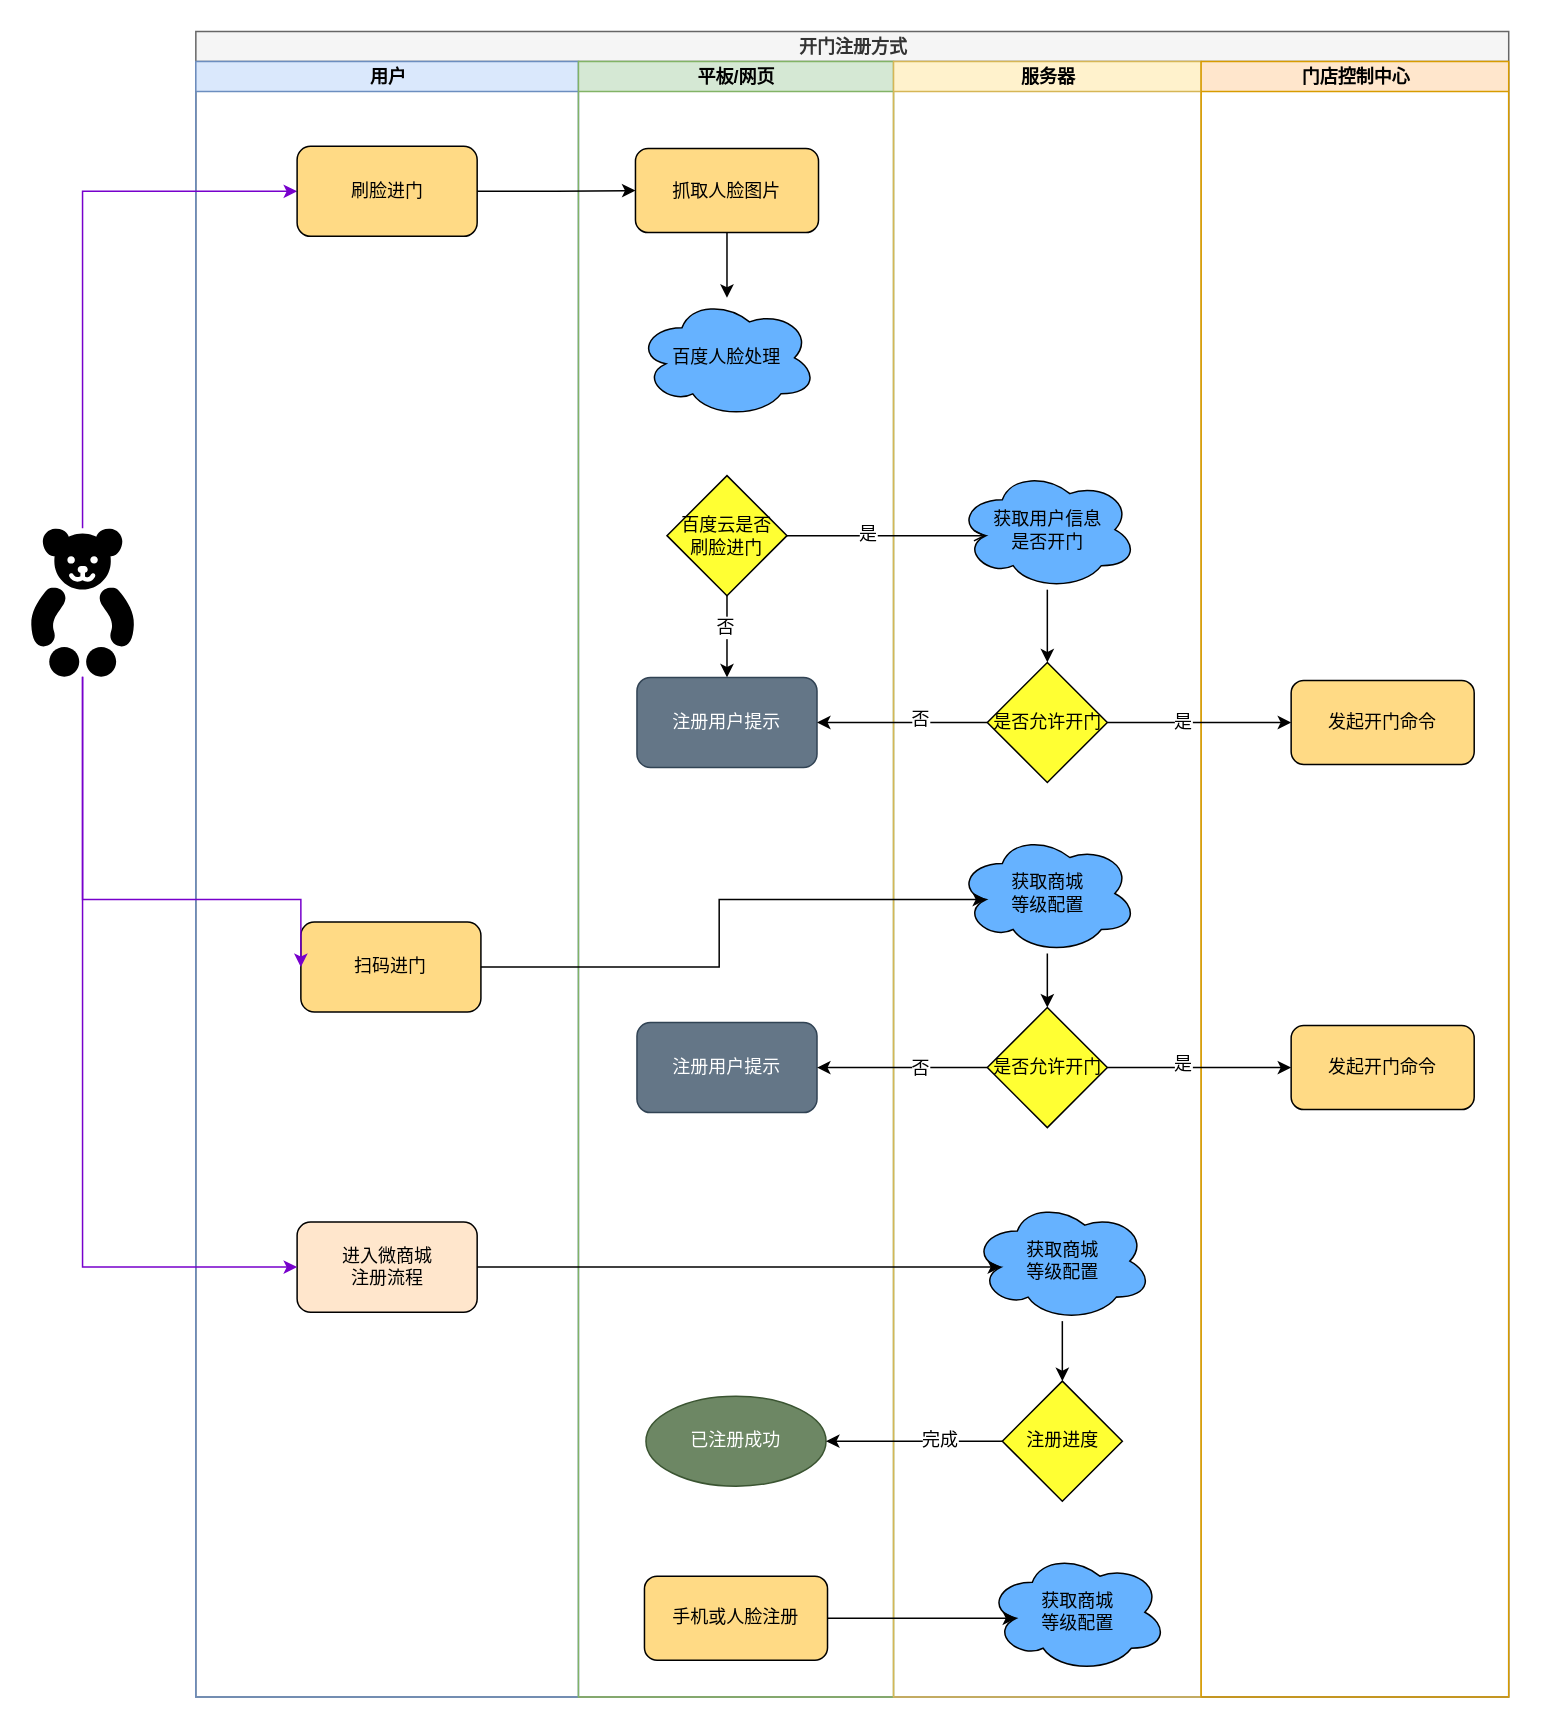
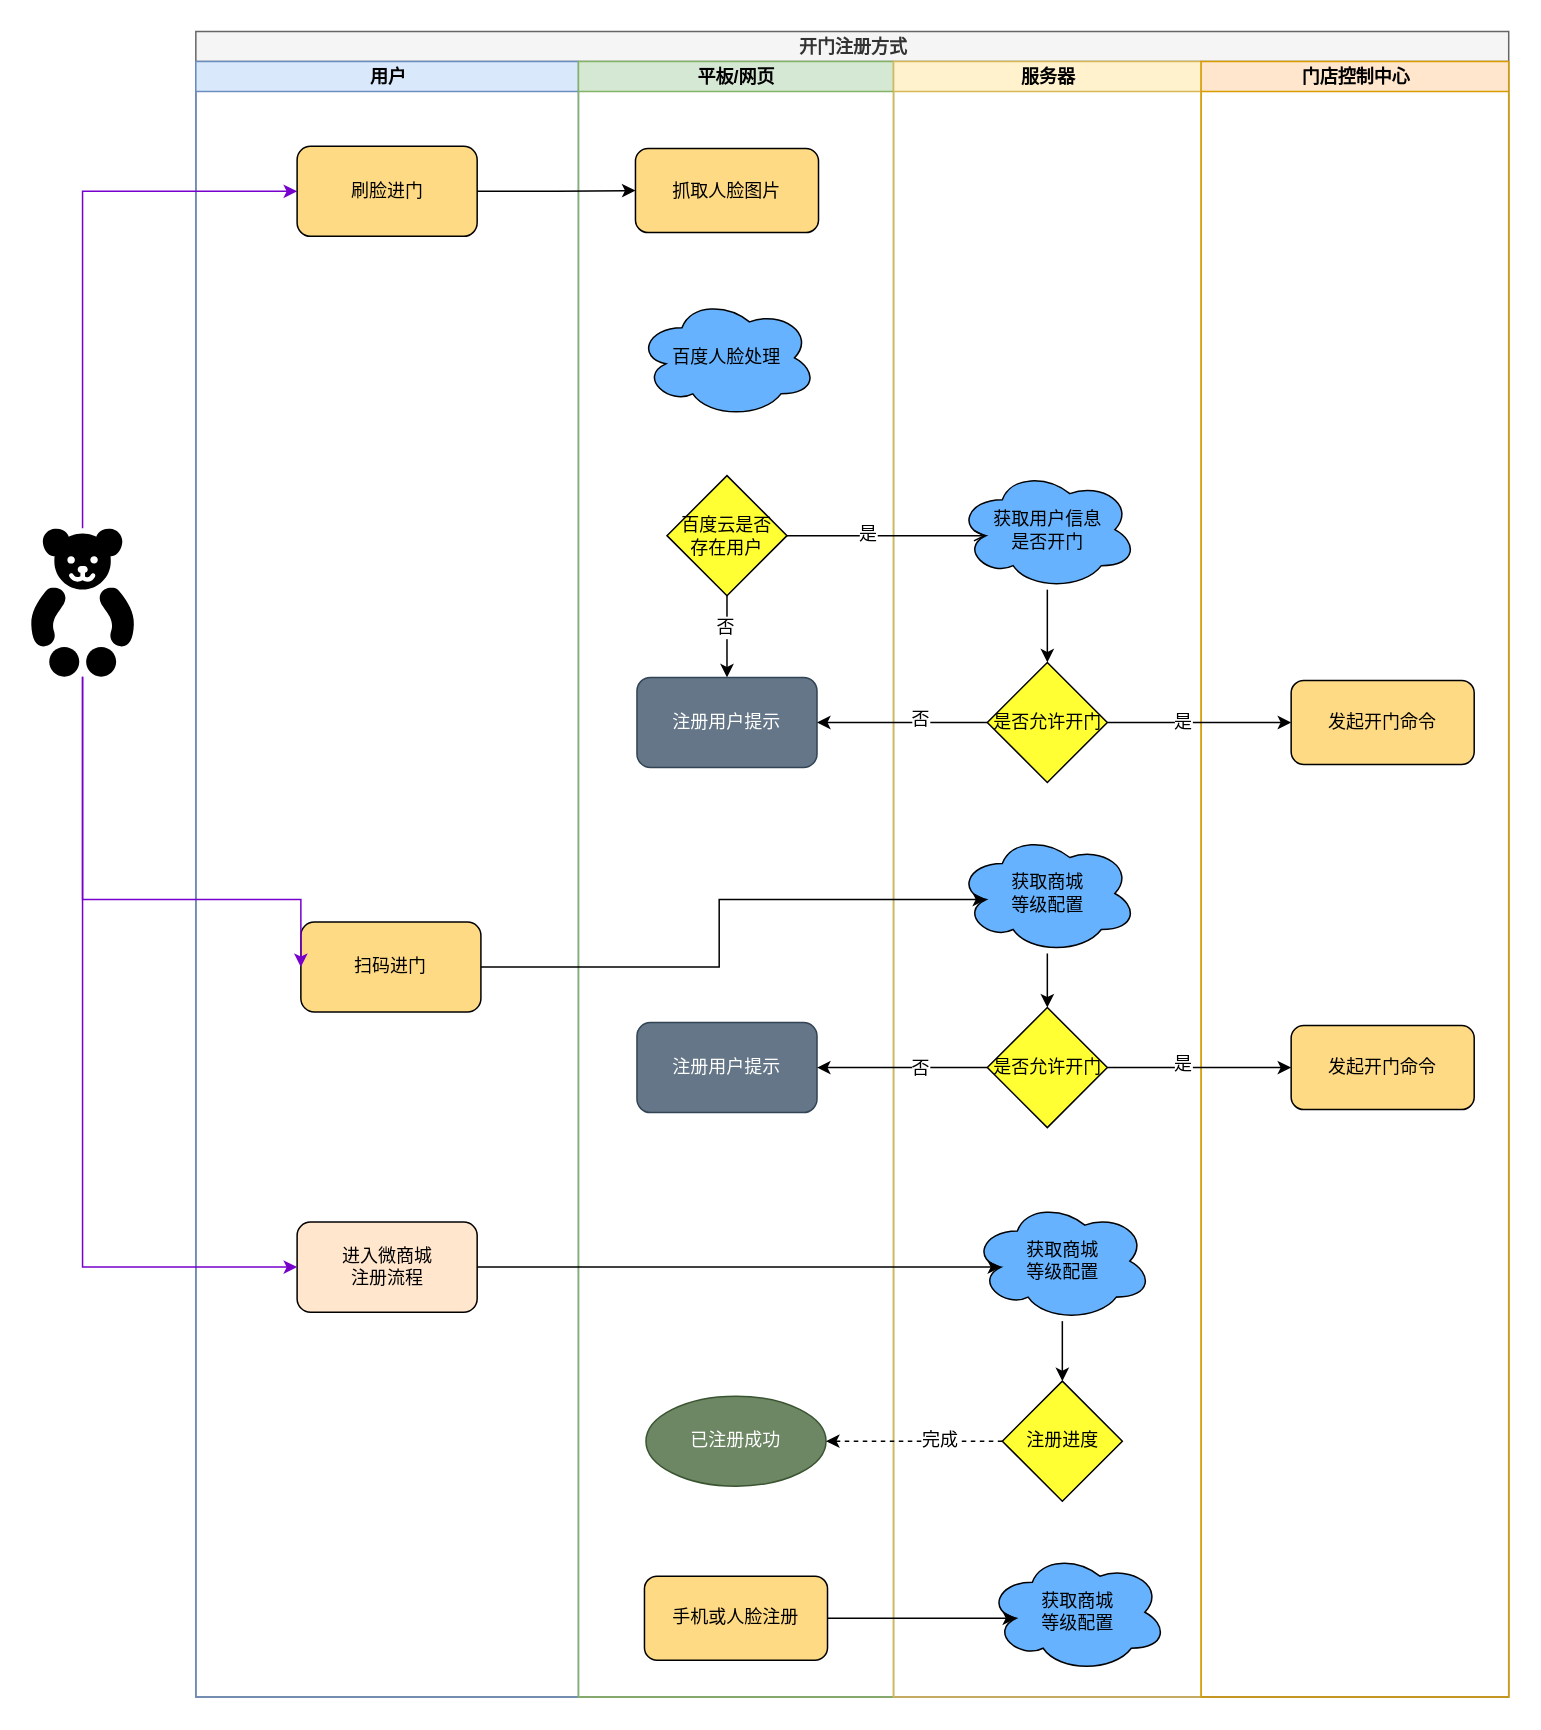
  <mxCell id="0" />
  <mxCell id="1" parent="0" />
  <mxCell id="2" value="开门注册方式" style="swimlane;html=1;childLayout=stackLayout;resizeParent=1;resizeParentMax=0;startSize=20;fillColor=#f5f5f5;strokeColor=#666666;fontColor=#333333;" parent="1" vertex="1"><mxGeometry x="130" y="20.5" width="875" height="1110" as="geometry" /></mxCell>
  <mxCell id="3" value="用户" style="swimlane;html=1;startSize=20;fillColor=#dae8fc;strokeColor=#6c8ebf;" parent="2" vertex="1"><mxGeometry y="20" width="255" height="1090" as="geometry" /></mxCell>
  <mxCell id="4" value="扫码进门&lt;br&gt;" style="rounded=1;whiteSpace=wrap;html=1;fillColor=#FFDA85;" parent="3" vertex="1"><mxGeometry x="70" y="573.5" width="120" height="60" as="geometry" /></mxCell>
  <mxCell id="5" value="进入微商城&lt;br&gt;注册流程&lt;br&gt;" style="rounded=1;whiteSpace=wrap;html=1;fillColor=#ffe6cc;" vertex="1" parent="3"><mxGeometry x="67.5" y="773.5" width="120" height="60" as="geometry" /></mxCell>
  <mxCell id="6" value="平板/网页" style="swimlane;html=1;startSize=20;fillColor=#d5e8d4;strokeColor=#82b366;" parent="2" vertex="1"><mxGeometry x="255" y="20" width="210" height="1090" as="geometry" /></mxCell>
- <mxCell id="7" value="" style="edgeStyle=orthogonalEdgeStyle;rounded=0;orthogonalLoop=1;jettySize=auto;html=1;" parent="6" source="8" target="11" edge="1"><mxGeometry relative="1" as="geometry" /></mxCell>
  <mxCell id="8" value="抓取人脸图片&lt;br&gt;" style="rounded=1;whiteSpace=wrap;html=1;fillColor=#FFDA85;" parent="6" vertex="1"><mxGeometry x="38" y="58" width="122" height="56" as="geometry" /></mxCell>
  <mxCell id="9" value="" style="edgeStyle=orthogonalEdgeStyle;rounded=0;orthogonalLoop=1;jettySize=auto;html=1;" parent="6" edge="1"><mxGeometry relative="1" as="geometry"><mxPoint x="98" y="419.5" as="targetPoint" /></mxGeometry></mxCell>
  <mxCell id="10" value="" style="group" parent="6" vertex="1" connectable="0"><mxGeometry x="39" y="157.5" width="120" height="80" as="geometry" /></mxCell>
  <mxCell id="11" value="百度人脸处理&lt;br&gt;" style="ellipse;shape=cloud;whiteSpace=wrap;html=1;fillColor=#66B2FF;" parent="10" vertex="1"><mxGeometry width="120" height="80" as="geometry" /></mxCell>
  <mxCell id="12" value="" style="edgeStyle=orthogonalEdgeStyle;rounded=0;orthogonalLoop=1;jettySize=auto;html=1;" edge="1" parent="6" source="14" target="15"><mxGeometry relative="1" as="geometry" /></mxCell>
  <mxCell id="13" value="否" style="text;html=1;resizable=0;points=[];align=center;verticalAlign=middle;labelBackgroundColor=#ffffff;" vertex="1" connectable="0" parent="12"><mxGeometry x="-0.226" y="-2" relative="1" as="geometry"><mxPoint as="offset" /></mxGeometry></mxCell>
- <mxCell id="14" value="百度云是否&lt;br&gt;刷脸进门&lt;br&gt;" style="rhombus;whiteSpace=wrap;html=1;fillColor=#FFFF33;" parent="6" vertex="1"><mxGeometry x="59" y="276" width="80" height="80" as="geometry" /></mxCell>
+ <mxCell id="14" value="百度云是否&lt;br&gt;存在用户&lt;br&gt;" style="rhombus;whiteSpace=wrap;html=1;fillColor=#FFFF33;" parent="6" vertex="1"><mxGeometry x="59" y="276" width="80" height="80" as="geometry" /></mxCell>
  <mxCell id="15" value="注册用户提示&lt;br&gt;" style="rounded=1;whiteSpace=wrap;html=1;fillColor=#647687;strokeColor=#314354;fontColor=#ffffff;" parent="6" vertex="1"><mxGeometry x="39" y="410.5" width="120" height="60" as="geometry" /></mxCell>
  <mxCell id="16" value="注册用户提示&lt;br&gt;" style="rounded=1;whiteSpace=wrap;html=1;fillColor=#647687;strokeColor=#314354;fontColor=#ffffff;" vertex="1" parent="6"><mxGeometry x="39" y="640.5" width="120" height="60" as="geometry" /></mxCell>
  <mxCell id="17" value="已注册成功" style="ellipse;whiteSpace=wrap;html=1;fillColor=#6d8764;strokeColor=#3A5431;fontColor=#ffffff;" vertex="1" parent="6"><mxGeometry x="45" y="889.5" width="120" height="60" as="geometry" /></mxCell>
  <mxCell id="18" value="手机或人脸注册" style="rounded=1;whiteSpace=wrap;html=1;fillColor=#FFDA85;" vertex="1" parent="6"><mxGeometry x="44" y="1009.5" width="122" height="56" as="geometry" /></mxCell>
  <mxCell id="19" value="服务器" style="swimlane;html=1;startSize=20;fillColor=#fff2cc;strokeColor=#d6b656;" parent="2" vertex="1"><mxGeometry x="465" y="20" width="205" height="1090" as="geometry" /></mxCell>
  <mxCell id="20" value="" style="group" parent="19" vertex="1" connectable="0"><mxGeometry x="42.5" y="272" width="120" height="80" as="geometry" /></mxCell>
  <mxCell id="21" value="获取用户信息&lt;br&gt;是否开门&lt;br&gt;" style="ellipse;shape=cloud;whiteSpace=wrap;html=1;fillColor=#66B2FF;" parent="20" vertex="1"><mxGeometry width="120" height="80" as="geometry" /></mxCell>
  <mxCell id="22" value="" style="group" vertex="1" connectable="0" parent="19"><mxGeometry x="42.5" y="514.5" width="120" height="80" as="geometry" /></mxCell>
  <mxCell id="23" value="获取商城&lt;br&gt;等级配置" style="ellipse;shape=cloud;whiteSpace=wrap;html=1;fillColor=#66B2FF;" vertex="1" parent="22"><mxGeometry width="120" height="80" as="geometry" /></mxCell>
  <mxCell id="24" value="是否允许开门&lt;br&gt;" style="rhombus;whiteSpace=wrap;html=1;fillColor=#FFFF33;" vertex="1" parent="19"><mxGeometry x="62.5" y="400.5" width="80" height="80" as="geometry" /></mxCell>
  <mxCell id="25" value="" style="edgeStyle=orthogonalEdgeStyle;rounded=0;orthogonalLoop=1;jettySize=auto;html=1;" edge="1" parent="19" source="21" target="24"><mxGeometry relative="1" as="geometry" /></mxCell>
  <mxCell id="26" value="是否允许开门&lt;br&gt;" style="rhombus;whiteSpace=wrap;html=1;fillColor=#FFFF33;" vertex="1" parent="19"><mxGeometry x="62.5" y="630.5" width="80" height="80" as="geometry" /></mxCell>
  <mxCell id="27" value="" style="edgeStyle=orthogonalEdgeStyle;rounded=0;orthogonalLoop=1;jettySize=auto;html=1;" edge="1" parent="19" source="23" target="26"><mxGeometry relative="1" as="geometry" /></mxCell>
  <mxCell id="28" value="" style="group" vertex="1" connectable="0" parent="19"><mxGeometry x="52.5" y="759.5" width="120" height="80" as="geometry" /></mxCell>
  <mxCell id="29" value="获取商城&lt;br&gt;等级配置" style="ellipse;shape=cloud;whiteSpace=wrap;html=1;fillColor=#66B2FF;" vertex="1" parent="28"><mxGeometry width="120" height="80" as="geometry" /></mxCell>
  <mxCell id="30" value="注册进度" style="rhombus;whiteSpace=wrap;html=1;fillColor=#FFFF33;" vertex="1" parent="19"><mxGeometry x="72.5" y="879.5" width="80" height="80" as="geometry" /></mxCell>
  <mxCell id="31" value="" style="edgeStyle=orthogonalEdgeStyle;rounded=0;orthogonalLoop=1;jettySize=auto;html=1;" edge="1" parent="19" source="29" target="30"><mxGeometry relative="1" as="geometry" /></mxCell>
  <mxCell id="32" value="获取商城&lt;br&gt;等级配置" style="ellipse;shape=cloud;whiteSpace=wrap;html=1;fillColor=#66B2FF;" vertex="1" parent="19"><mxGeometry x="62.5" y="993.5" width="120" height="80" as="geometry" /></mxCell>
  <mxCell id="33" value="门店控制中心" style="swimlane;html=1;startSize=20;fillColor=#ffe6cc;strokeColor=#d79b00;" parent="2" vertex="1"><mxGeometry x="670" y="20" width="205" height="1090" as="geometry" /></mxCell>
  <mxCell id="34" value="发起开门命令&lt;br&gt;" style="rounded=1;whiteSpace=wrap;html=1;fillColor=#FFDA85;" parent="33" vertex="1"><mxGeometry x="60" y="412.5" width="122" height="56" as="geometry" /></mxCell>
  <mxCell id="35" value="发起开门命令&lt;br&gt;" style="rounded=1;whiteSpace=wrap;html=1;fillColor=#FFDA85;" vertex="1" parent="33"><mxGeometry x="60" y="642.5" width="122" height="56" as="geometry" /></mxCell>
  <mxCell id="36" style="edgeStyle=orthogonalEdgeStyle;rounded=0;orthogonalLoop=1;jettySize=auto;html=1;entryX=0.16;entryY=0.55;entryDx=0;entryDy=0;entryPerimeter=0;endArrow=open;" parent="2" source="14" target="21" edge="1"><mxGeometry relative="1" as="geometry"><mxPoint x="500" y="336.5" as="targetPoint" /></mxGeometry></mxCell>
  <mxCell id="37" value="是" style="text;html=1;resizable=0;points=[];align=center;verticalAlign=middle;labelBackgroundColor=#ffffff;" vertex="1" connectable="0" parent="36"><mxGeometry x="-0.139" y="5" relative="1" as="geometry"><mxPoint x="-4" y="4" as="offset" /></mxGeometry></mxCell>
  <mxCell id="38" style="edgeStyle=orthogonalEdgeStyle;rounded=0;orthogonalLoop=1;jettySize=auto;html=1;entryX=0.16;entryY=0.55;entryDx=0;entryDy=0;entryPerimeter=0;" edge="1" parent="2" source="4" target="23"><mxGeometry relative="1" as="geometry" /></mxCell>
  <mxCell id="39" style="edgeStyle=orthogonalEdgeStyle;rounded=0;orthogonalLoop=1;jettySize=auto;html=1;entryX=0;entryY=0.5;entryDx=0;entryDy=0;" edge="1" parent="2" source="24" target="34"><mxGeometry relative="1" as="geometry" /></mxCell>
  <mxCell id="40" value="是" style="text;html=1;resizable=0;points=[];align=center;verticalAlign=middle;labelBackgroundColor=#ffffff;" vertex="1" connectable="0" parent="39"><mxGeometry x="-0.208" y="1" relative="1" as="geometry"><mxPoint x="1" as="offset" /></mxGeometry></mxCell>
  <mxCell id="41" style="edgeStyle=orthogonalEdgeStyle;rounded=0;orthogonalLoop=1;jettySize=auto;html=1;entryX=1;entryY=0.5;entryDx=0;entryDy=0;" edge="1" parent="2" source="24" target="15"><mxGeometry relative="1" as="geometry" /></mxCell>
  <mxCell id="42" value="否" style="text;html=1;resizable=0;points=[];align=center;verticalAlign=middle;labelBackgroundColor=#ffffff;" vertex="1" connectable="0" parent="41"><mxGeometry x="-0.198" y="-3" relative="1" as="geometry"><mxPoint x="1" as="offset" /></mxGeometry></mxCell>
  <mxCell id="43" style="edgeStyle=orthogonalEdgeStyle;rounded=0;orthogonalLoop=1;jettySize=auto;html=1;" edge="1" parent="2" source="26" target="35"><mxGeometry relative="1" as="geometry" /></mxCell>
  <mxCell id="44" value="是" style="text;html=1;resizable=0;points=[];align=center;verticalAlign=middle;labelBackgroundColor=#ffffff;" vertex="1" connectable="0" parent="43"><mxGeometry x="-0.193" y="3" relative="1" as="geometry"><mxPoint x="1" as="offset" /></mxGeometry></mxCell>
  <mxCell id="45" style="edgeStyle=orthogonalEdgeStyle;rounded=0;orthogonalLoop=1;jettySize=auto;html=1;entryX=1;entryY=0.5;entryDx=0;entryDy=0;" edge="1" parent="2" source="26" target="16"><mxGeometry relative="1" as="geometry" /></mxCell>
  <mxCell id="46" value="否" style="text;html=1;resizable=0;points=[];align=center;verticalAlign=middle;labelBackgroundColor=#ffffff;" vertex="1" connectable="0" parent="45"><mxGeometry x="-0.181" relative="1" as="geometry"><mxPoint x="1" as="offset" /></mxGeometry></mxCell>
  <mxCell id="47" style="edgeStyle=orthogonalEdgeStyle;rounded=0;orthogonalLoop=1;jettySize=auto;html=1;entryX=0.16;entryY=0.55;entryDx=0;entryDy=0;entryPerimeter=0;" edge="1" parent="2" source="5" target="29"><mxGeometry relative="1" as="geometry" /></mxCell>
- <mxCell id="48" style="edgeStyle=orthogonalEdgeStyle;rounded=0;orthogonalLoop=1;jettySize=auto;html=1;entryX=1;entryY=0.5;entryDx=0;entryDy=0;" edge="1" parent="2" source="30" target="17"><mxGeometry relative="1" as="geometry" /></mxCell>
+ <mxCell id="48" style="edgeStyle=orthogonalEdgeStyle;rounded=0;orthogonalLoop=1;jettySize=auto;html=1;entryX=1;entryY=0.5;entryDx=0;entryDy=0;dashed=1;" edge="1" parent="2" source="30" target="17"><mxGeometry relative="1" as="geometry" /></mxCell>
  <mxCell id="49" value="完成" style="text;html=1;resizable=0;points=[];align=center;verticalAlign=middle;labelBackgroundColor=#ffffff;" vertex="1" connectable="0" parent="48"><mxGeometry x="-0.286" y="-1" relative="1" as="geometry"><mxPoint as="offset" /></mxGeometry></mxCell>
  <mxCell id="50" style="edgeStyle=orthogonalEdgeStyle;rounded=0;orthogonalLoop=1;jettySize=auto;html=1;entryX=0.16;entryY=0.55;entryDx=0;entryDy=0;entryPerimeter=0;" edge="1" parent="2" source="18" target="32"><mxGeometry relative="1" as="geometry" /></mxCell>
  <mxCell id="51" style="edgeStyle=orthogonalEdgeStyle;rounded=0;orthogonalLoop=1;jettySize=auto;html=1;entryX=0;entryY=0.5;entryDx=0;entryDy=0;fillColor=#aa00ff;strokeColor=#7700CC;" edge="1" parent="1" source="54" target="56"><mxGeometry relative="1" as="geometry"><Array as="points"><mxPoint x="55" y="127" /></Array></mxGeometry></mxCell>
  <mxCell id="52" style="edgeStyle=orthogonalEdgeStyle;rounded=0;orthogonalLoop=1;jettySize=auto;html=1;entryX=0;entryY=0.5;entryDx=0;entryDy=0;fillColor=#aa00ff;strokeColor=#7700CC;" edge="1" parent="1" source="54" target="4"><mxGeometry relative="1" as="geometry"><Array as="points"><mxPoint x="55" y="599" /></Array></mxGeometry></mxCell>
  <mxCell id="53" style="edgeStyle=orthogonalEdgeStyle;rounded=0;orthogonalLoop=1;jettySize=auto;html=1;entryX=0;entryY=0.5;entryDx=0;entryDy=0;fillColor=#aa00ff;strokeColor=#7700CC;" edge="1" parent="1" source="54" target="5"><mxGeometry relative="1" as="geometry"><Array as="points"><mxPoint x="55" y="844" /></Array></mxGeometry></mxCell>
  <mxCell id="54" value="" style="shape=mxgraph.signs.animals.teddy_bear;html=1;fillColor=#000000;strokeColor=none;verticalLabelPosition=bottom;verticalAlign=top;align=center;" parent="1" vertex="1"><mxGeometry x="20" y="351.5" width="69" height="99" as="geometry" /></mxCell>
  <mxCell id="55" style="edgeStyle=orthogonalEdgeStyle;rounded=0;orthogonalLoop=1;jettySize=auto;html=1;entryX=0;entryY=0.5;entryDx=0;entryDy=0;" parent="1" source="56" target="8" edge="1"><mxGeometry relative="1" as="geometry" /></mxCell>
  <mxCell id="56" value="刷脸进门&lt;br&gt;" style="rounded=1;whiteSpace=wrap;html=1;fillColor=#FFDA85;" parent="1" vertex="1"><mxGeometry x="197.5" y="97" width="120" height="60" as="geometry" /></mxCell>
  <mxCell id="57" value="" style="group" vertex="1" connectable="0" parent="1"><mxGeometry x="657.5" y="810" width="120" height="80" as="geometry" /></mxCell>
